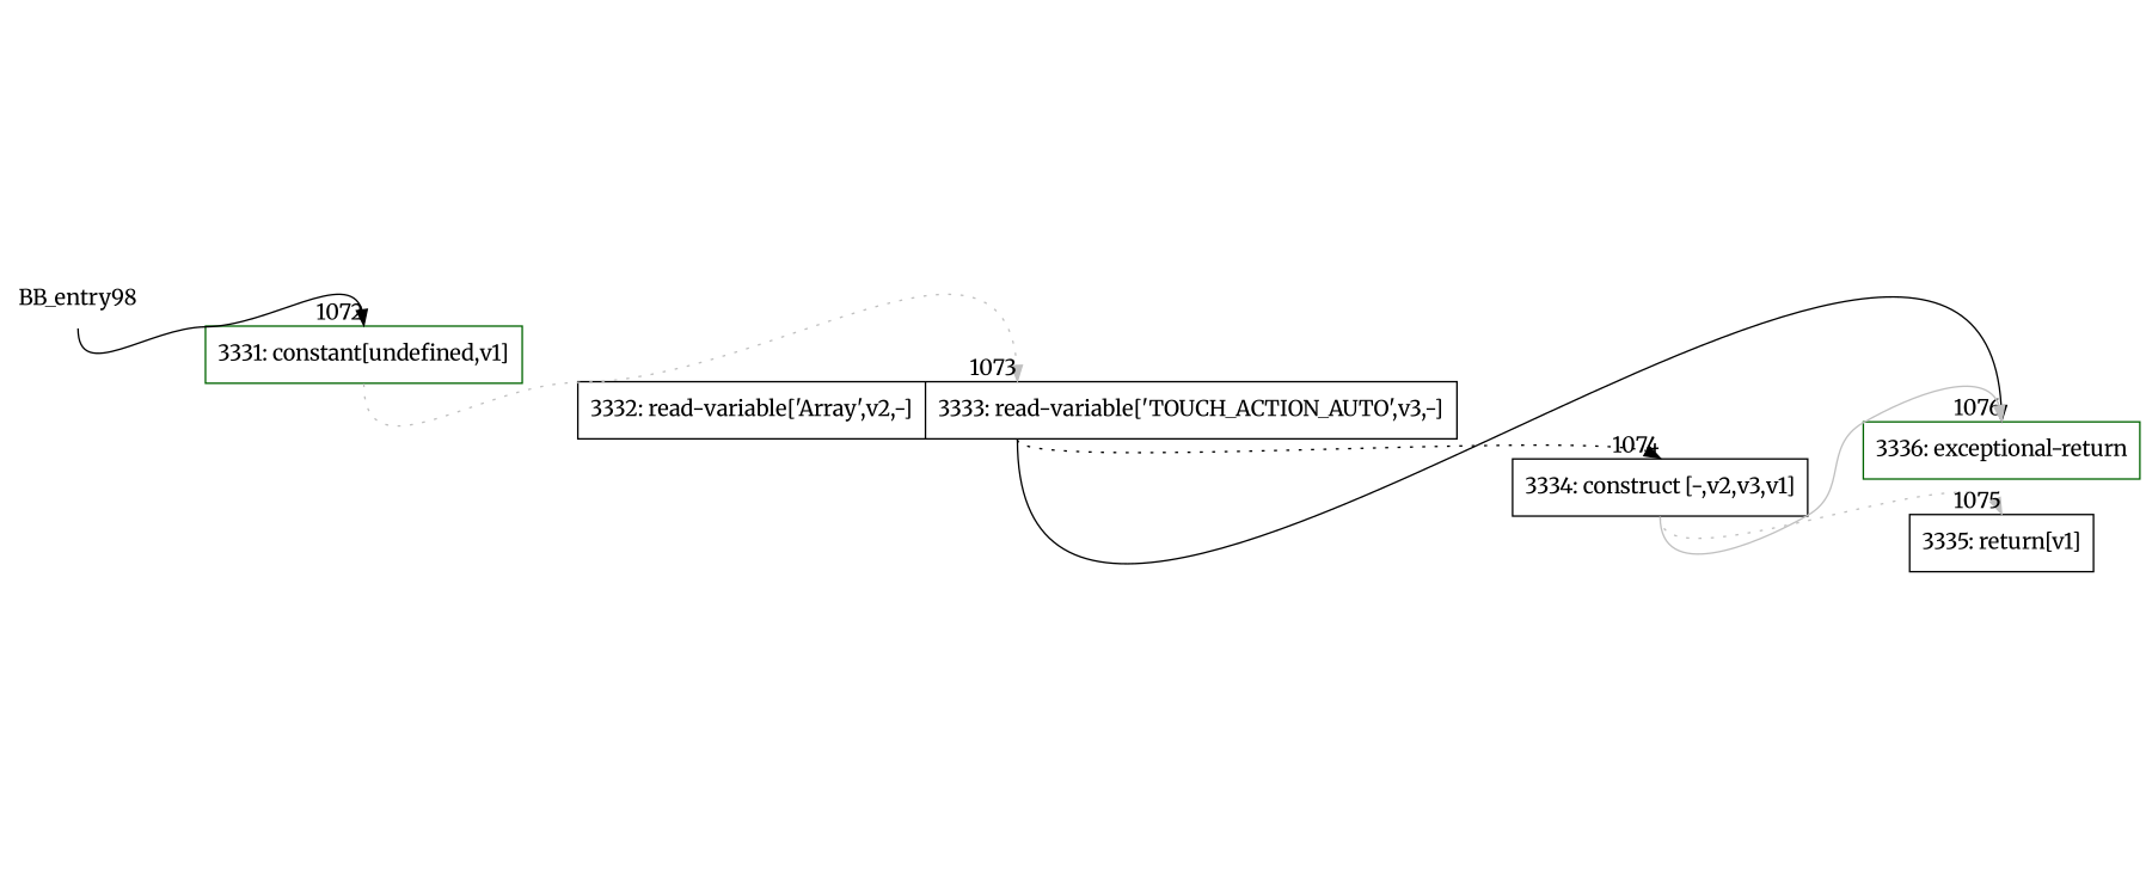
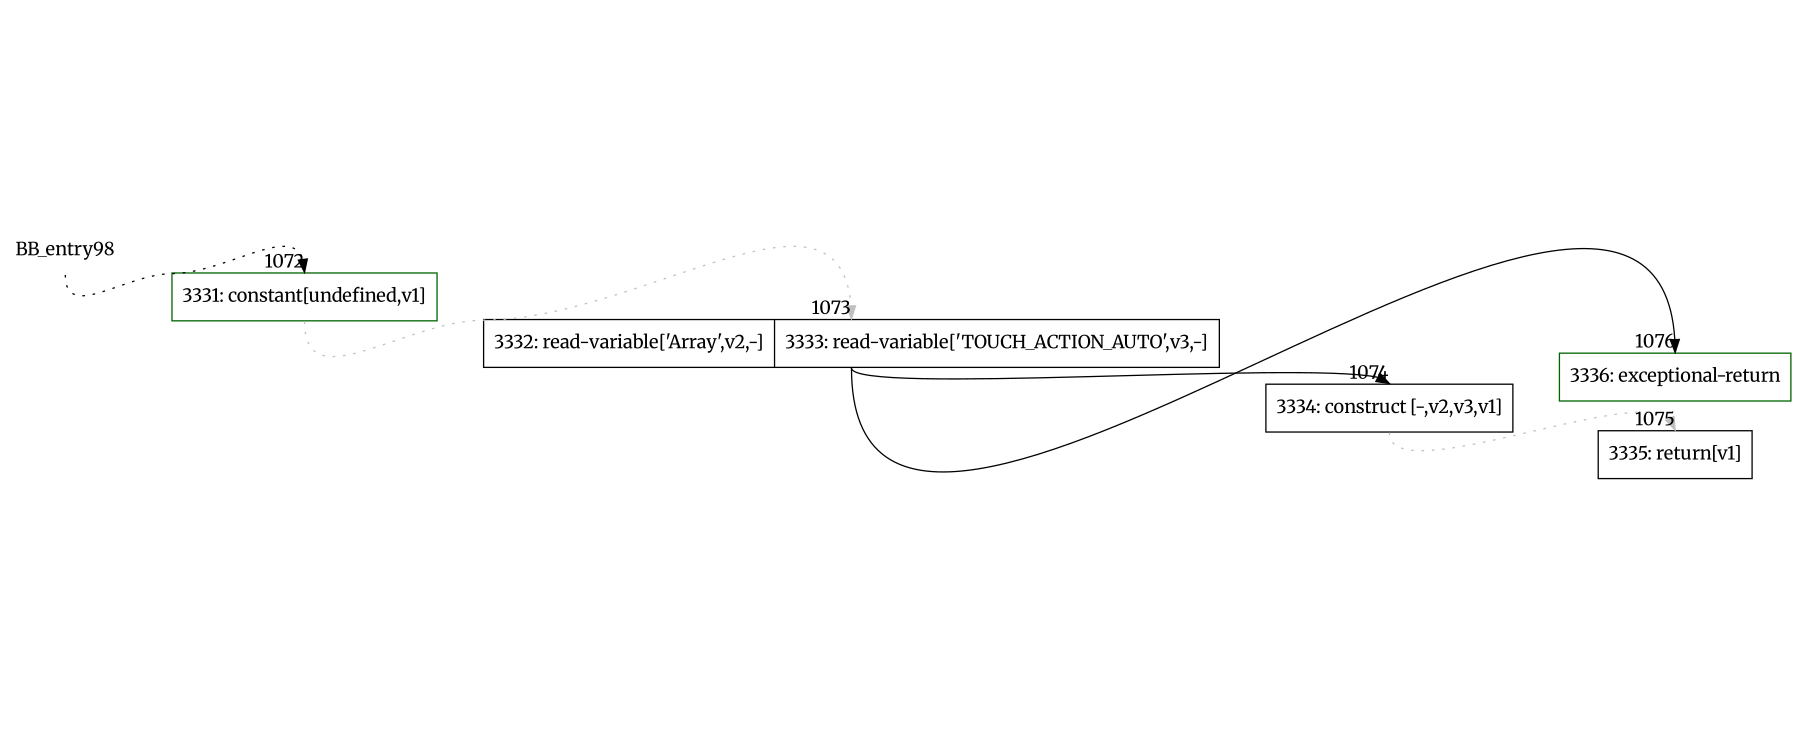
  digraph {
    fontname=Merriweather
    rankdir=LR
    node [color=darkgreen fontname=Merriweather shape=record]
    edge [fontname=Merriweather headport=n style=solid tailport=s color=gray]
    BB_entry98 [shape=none]
    n2 [label="{3331: constant[undefined,v1]}"]
    n3 [color=black label="{3332: read-variable['Array',v2,-]|3333: read-variable['TOUCH_ACTION_AUTO',v3,-]}"]
    n4 [color=black label="{3334: construct [-,v2,v3,v1]}"]
    n5 [label="{3336: exceptional-return}"]
    n6 [color=black label="{3335: return[v1]}"]
-   BB_entry98 -> n2 [headlabel="    1072" color=""]
+   BB_entry98 -> n2 [headlabel="    1072" style=dotted color=""]
    n2 -> n3 [headlabel="      1073" style=dotted]
-   n3 -> n4 [headlabel="      1074" style=dotted color=""]
+   n3 -> n4 [headlabel="      1074" color=""]
    n3 -> n5 [color=black headlabel="      1076"]
-   n4 -> n5
    n4 -> n6 [headlabel="      1075" style=dotted]
  }
